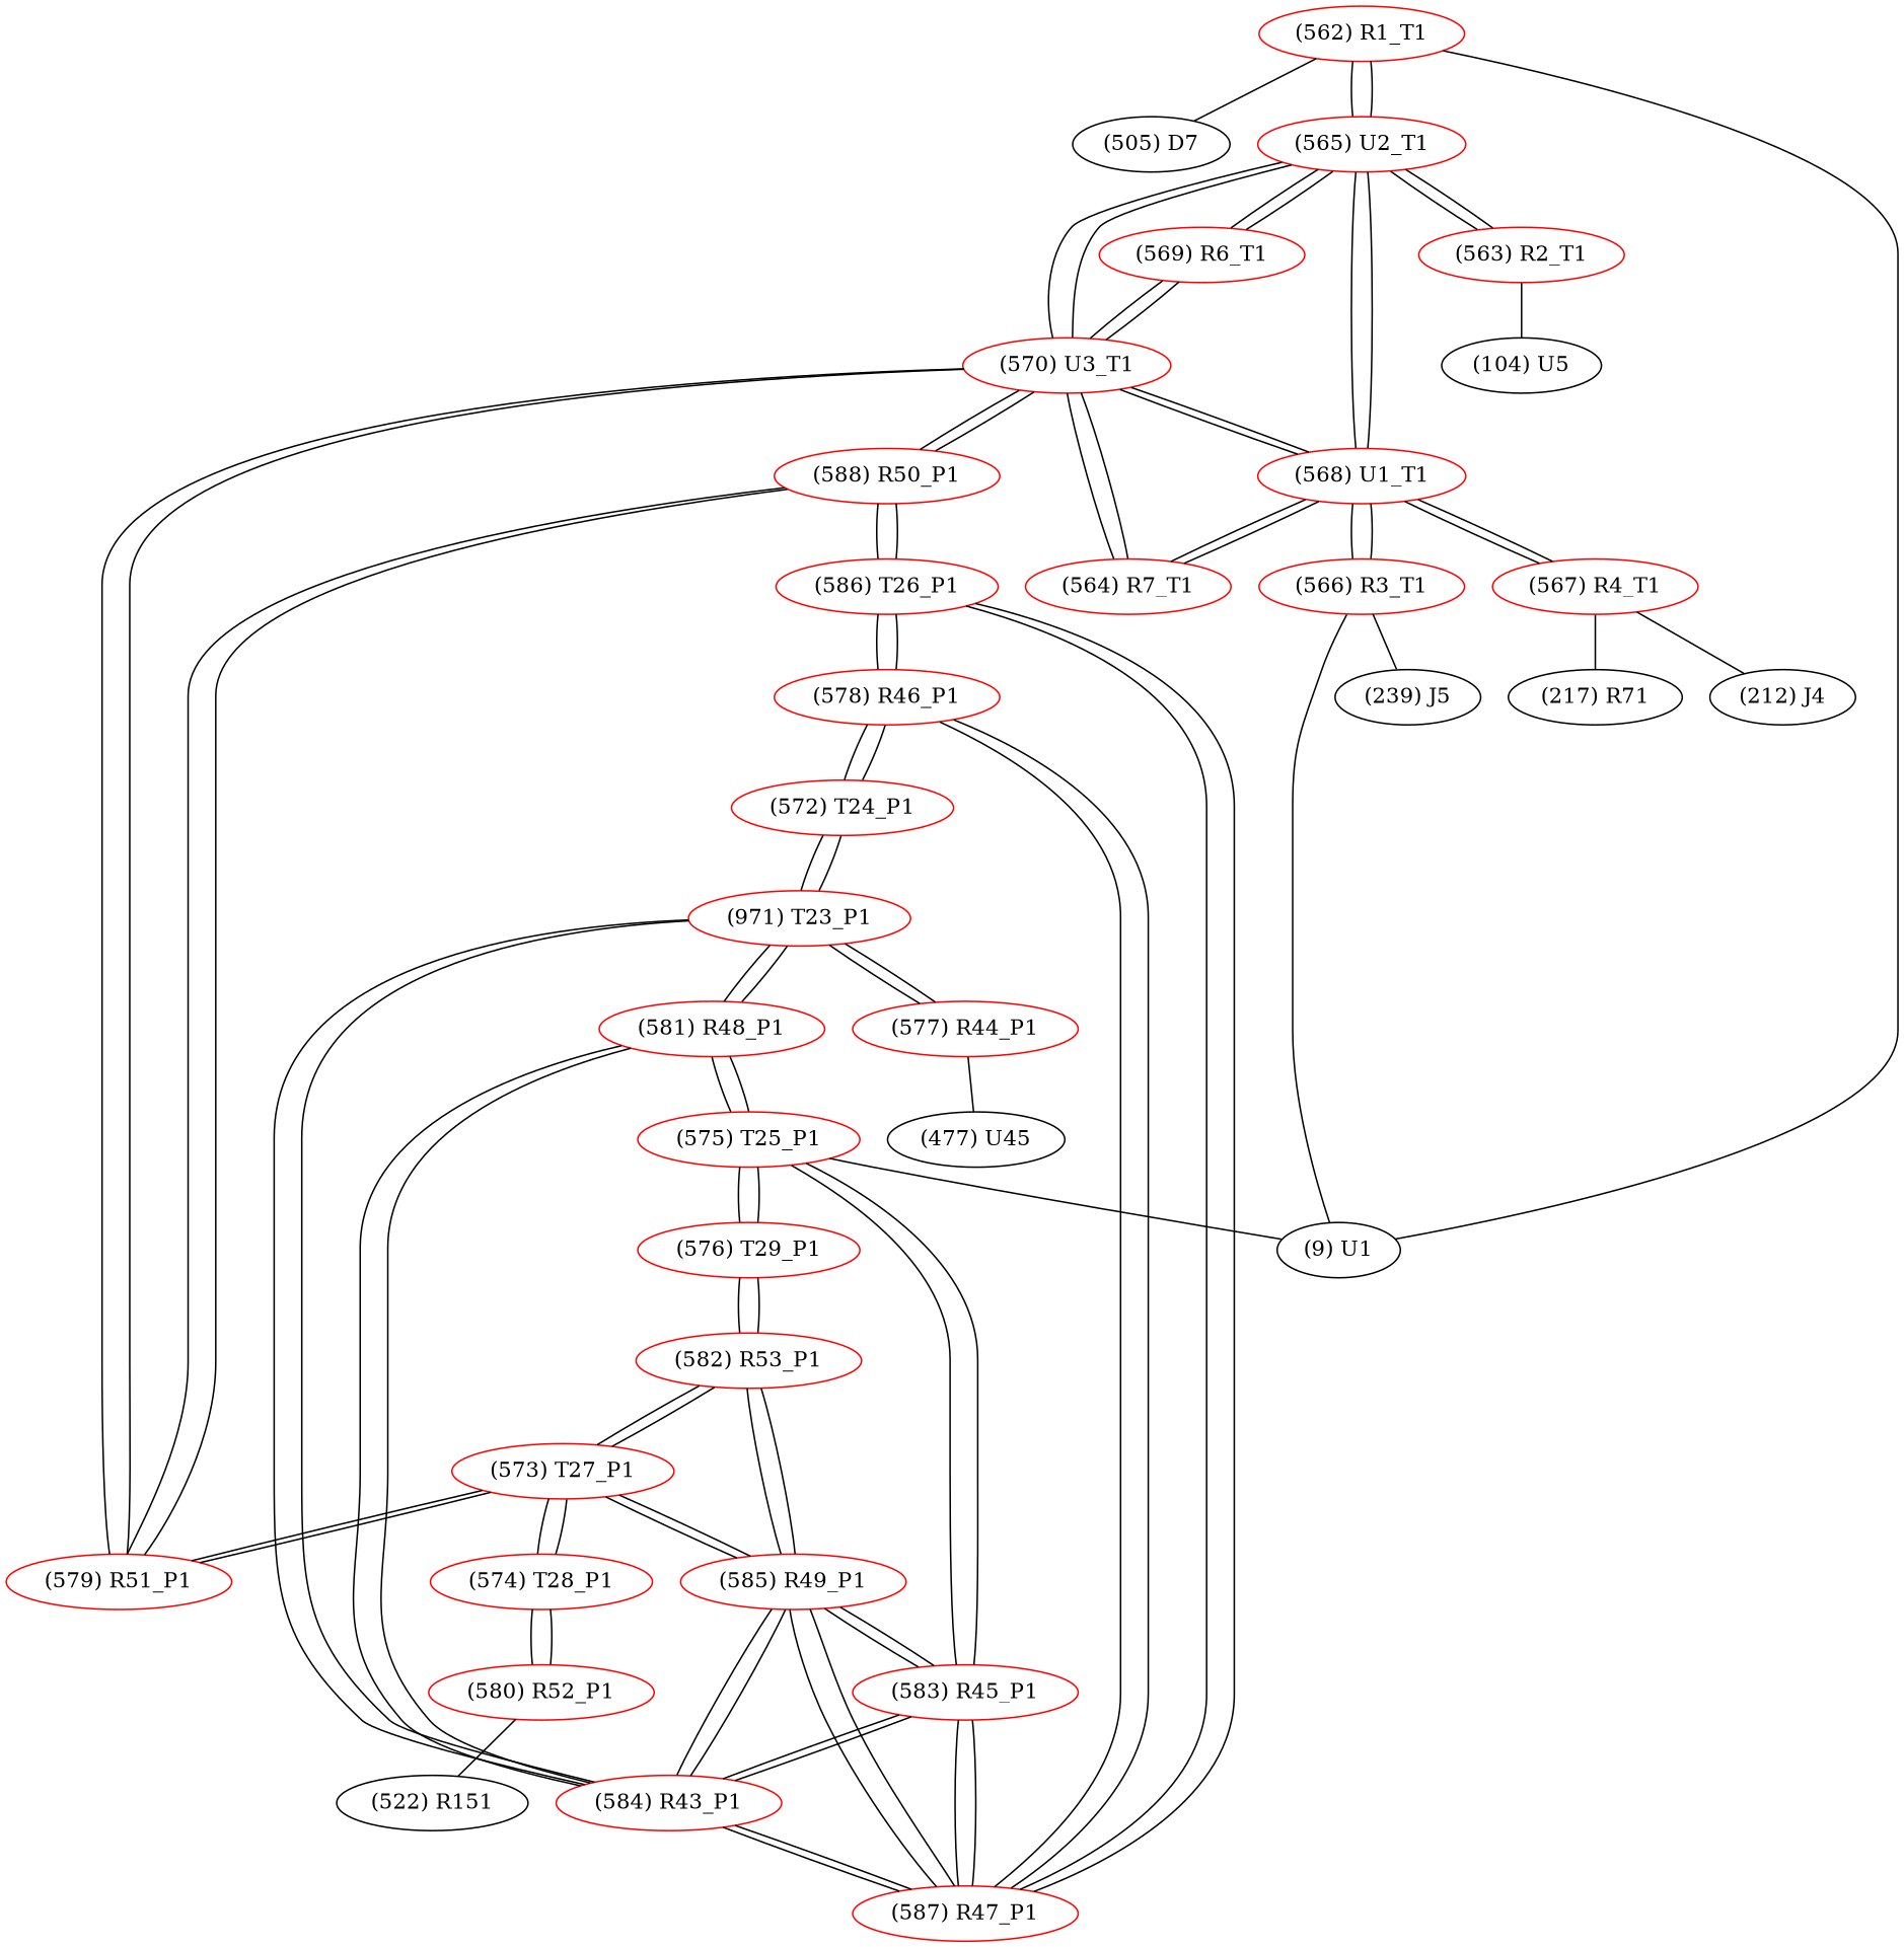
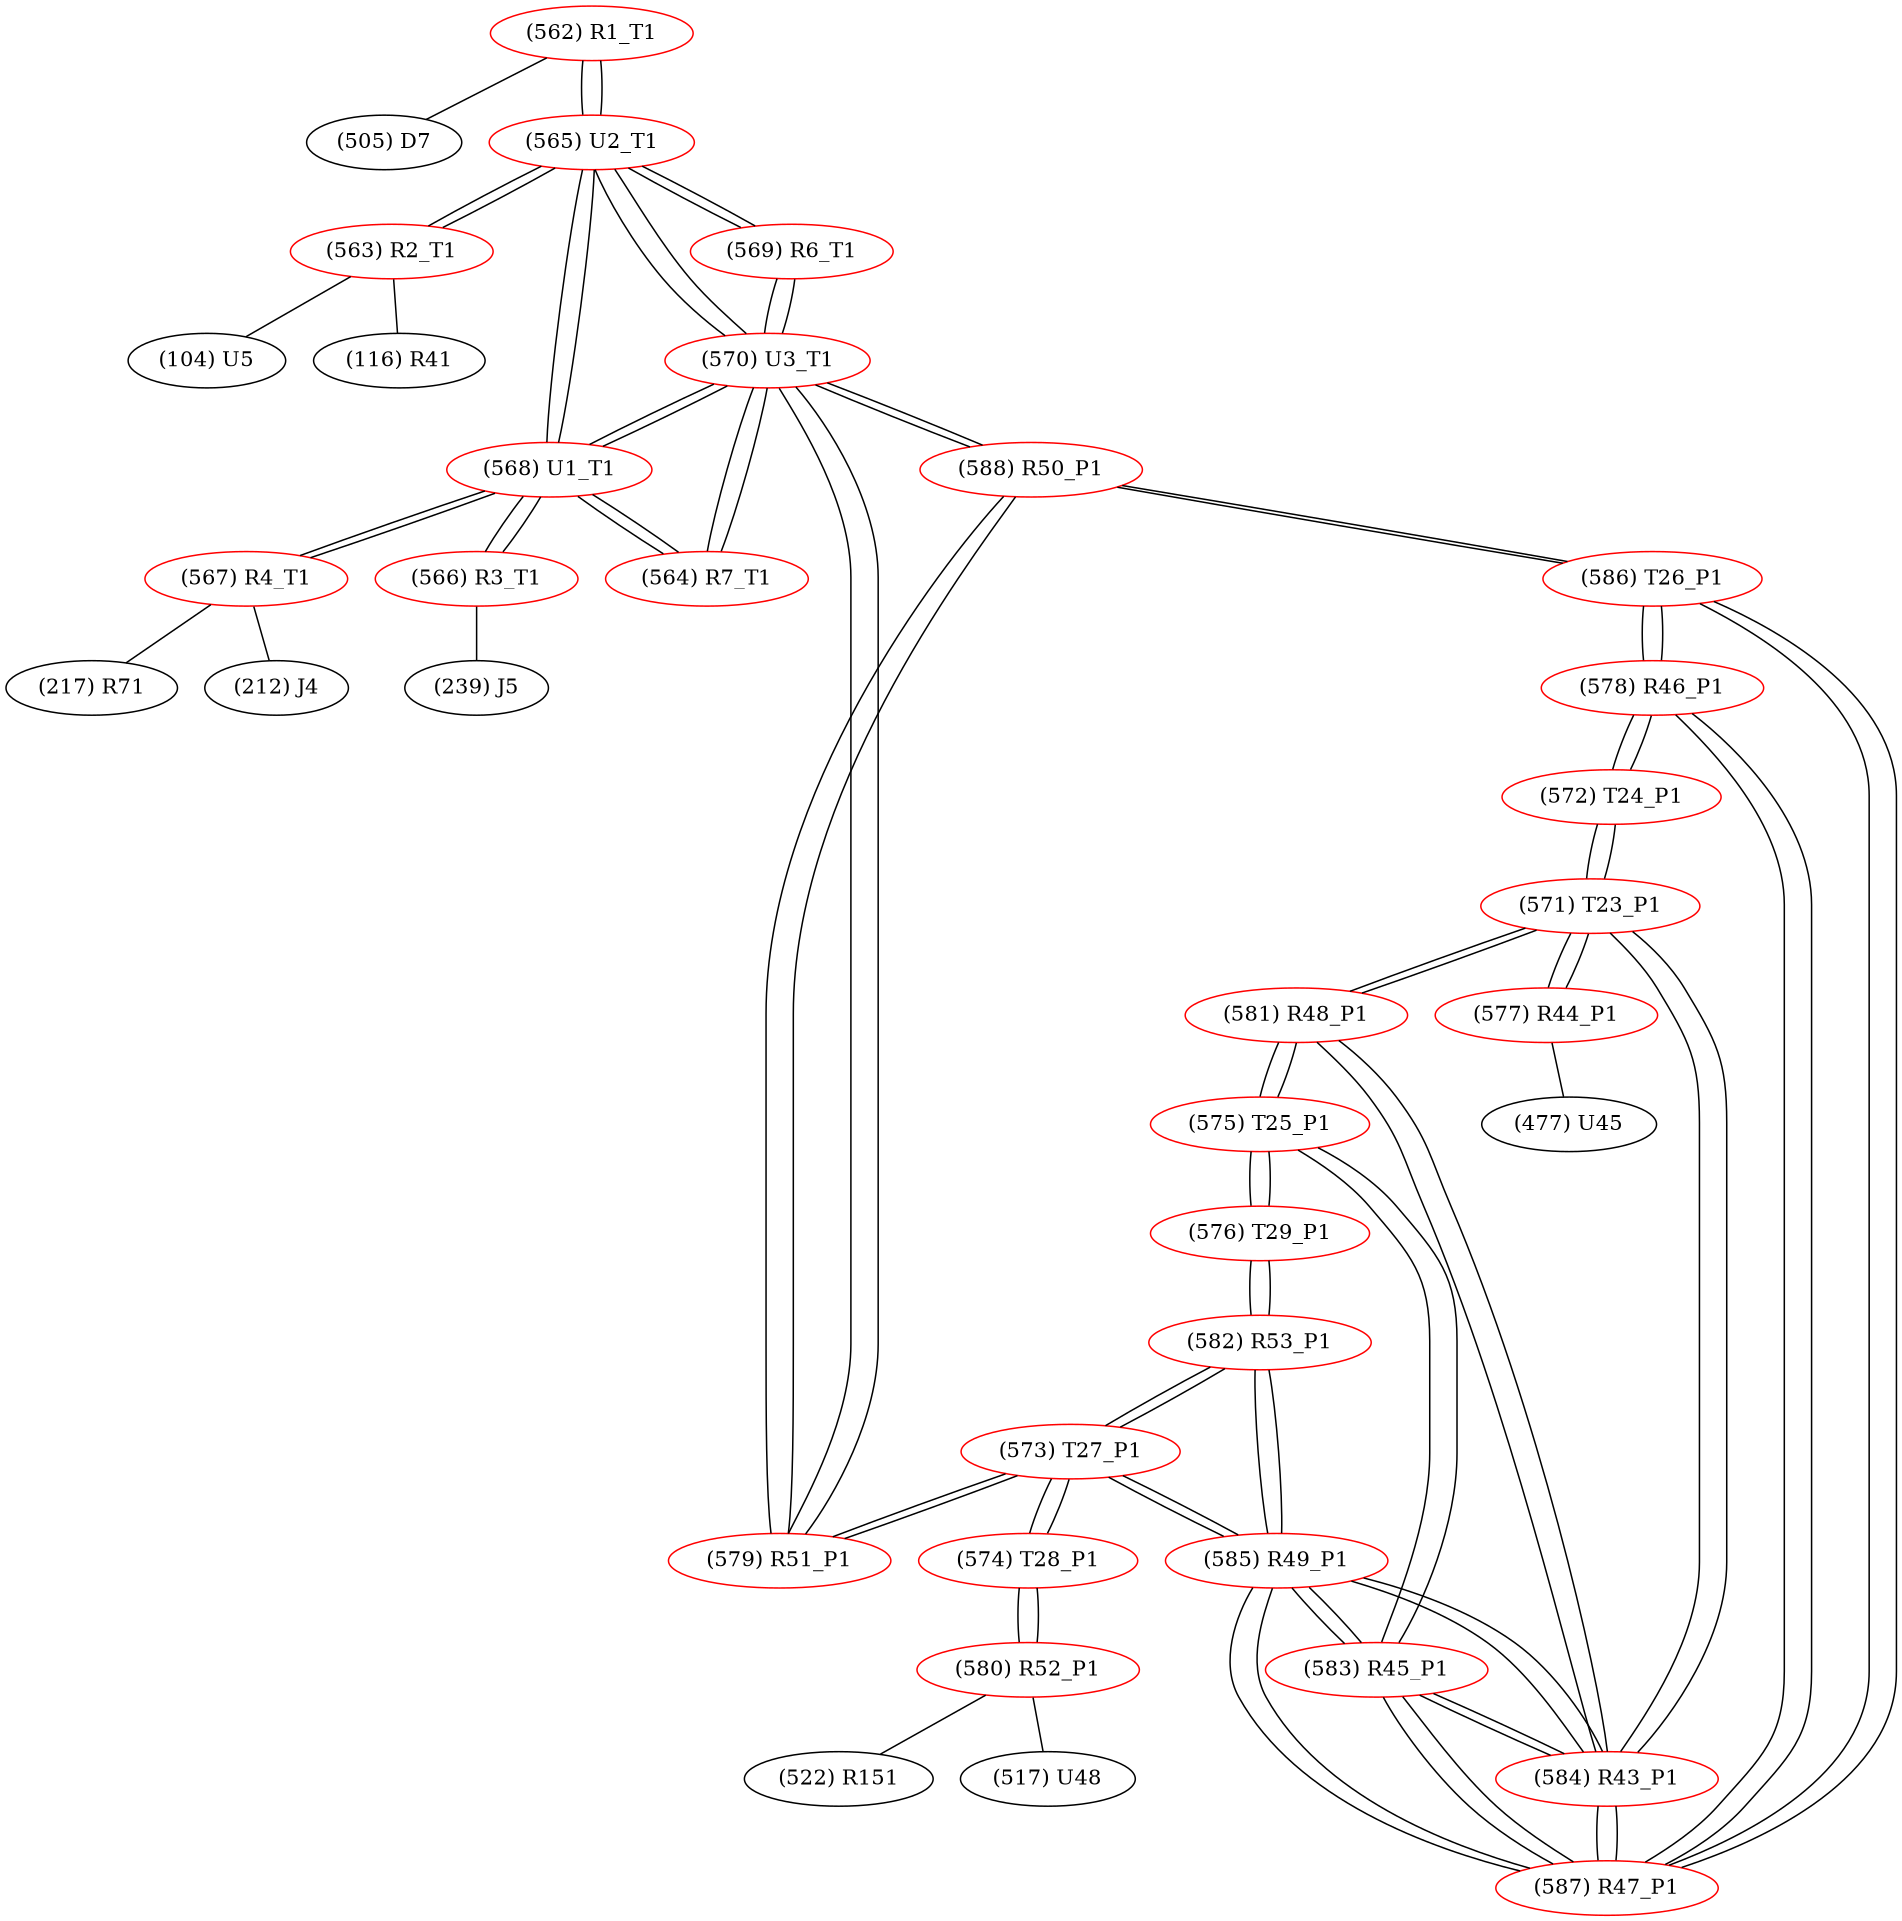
  graph {
    node [color=red]
    n1 [label="(562) R1_T1"]
    n2 [label="(505) D7" color=""]
-   n3 [label="(9) U1" color=""]
    n4 [label="(565) U2_T1"]
    n5 [label="(563) R2_T1"]
    n6 [label="(570) U3_T1"]
    n7 [label="(568) U1_T1"]
    n8 [label="(569) R6_T1"]
    n9 [label="(104) U5" color=""]
+   n10 [label="(116) R41" color=""]
    n11 [label="(564) R7_T1"]
    n12 [label="(579) R51_P1"]
    n13 [label="(588) R50_P1"]
    n14 [label="(566) R3_T1"]
    n15 [label="(567) R4_T1"]
    n16 [label="(573) T27_P1"]
    n17 [label="(586) T26_P1"]
    n18 [label="(239) J5" color=""]
    n19 [label="(212) J4" color=""]
    n20 [label="(217) R71" color=""]
    n21 [label="(585) R49_P1"]
    n22 [label="(574) T28_P1"]
    n23 [label="(582) R53_P1"]
    n24 [label="(587) R47_P1"]
    n25 [label="(578) R46_P1"]
-   n26 [label="(971) T23_P1"]
+   n26 [label="(571) T23_P1"]
    n27 [label="(581) R48_P1"]
    n28 [label="(584) R43_P1"]
    n29 [label="(572) T24_P1"]
    n30 [label="(577) R44_P1"]
    n31 [label="(575) T25_P1"]
    n32 [label="(583) R45_P1"]
    n33 [label="(477) U45" color=""]
    n34 [label="(576) T29_P1"]
    n35 [label="(580) R52_P1"]
+   n36 [label="(517) U48" color=""]
    n37 [label="(522) R151" color=""]
    n1 -- n2
-   n1 -- n3
    n1 -- n4
    n4 -- n1
    n4 -- n5
    n4 -- n6
    n4 -- n7
    n4 -- n8
    n5 -- n4
    n5 -- n9
+   n5 -- n10
    n6 -- n4
    n6 -- n7
    n6 -- n8
    n6 -- n11
    n6 -- n12
    n6 -- n13
    n7 -- n4
    n7 -- n6
    n7 -- n11
    n7 -- n14
    n7 -- n15
    n8 -- n4
    n8 -- n6
    n11 -- n6
    n11 -- n7
    n12 -- n6
    n12 -- n13
    n12 -- n16
    n13 -- n6
    n13 -- n12
    n13 -- n17
-   n14 -- n3
    n14 -- n7
    n14 -- n18
    n15 -- n7
    n15 -- n19
    n15 -- n20
    n16 -- n12
    n16 -- n21
    n16 -- n22
    n16 -- n23
    n17 -- n13
    n17 -- n24
    n17 -- n25
    n21 -- n16
    n21 -- n23
    n21 -- n24
    n21 -- n28
    n21 -- n32
    n22 -- n16
    n22 -- n35
    n23 -- n16
    n23 -- n21
    n23 -- n34
    n24 -- n17
    n24 -- n21
    n24 -- n25
    n24 -- n28
    n24 -- n32
    n25 -- n17
    n25 -- n24
    n25 -- n29
    n26 -- n27
    n26 -- n28
    n26 -- n29
    n26 -- n30
    n27 -- n26
    n27 -- n28
    n27 -- n31
    n28 -- n21
    n28 -- n24
    n28 -- n26
    n28 -- n27
    n28 -- n32
    n29 -- n25
    n29 -- n26
    n30 -- n26
    n30 -- n33
-   n31 -- n3
    n31 -- n27
    n31 -- n32
    n31 -- n34
    n32 -- n21
    n32 -- n24
    n32 -- n28
    n32 -- n31
    n34 -- n23
    n34 -- n31
    n35 -- n22
+   n35 -- n36
    n35 -- n37
  }
